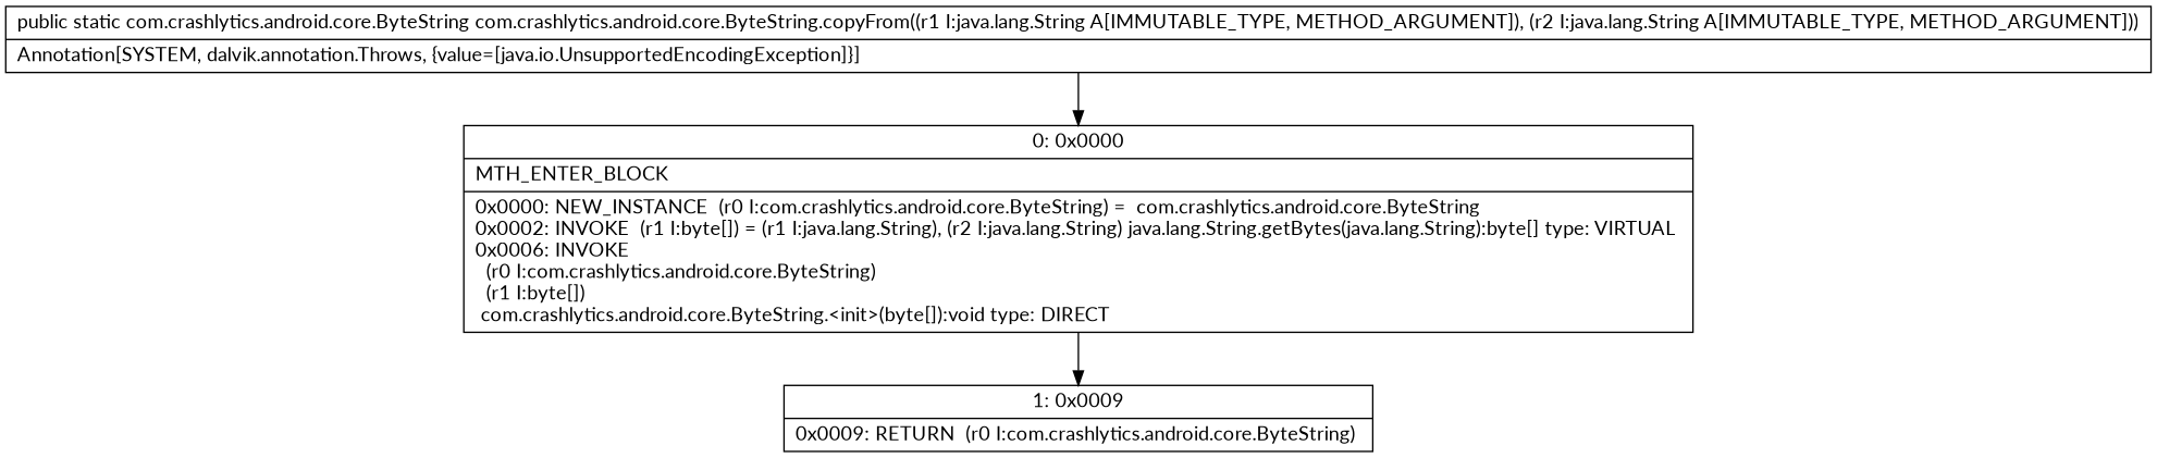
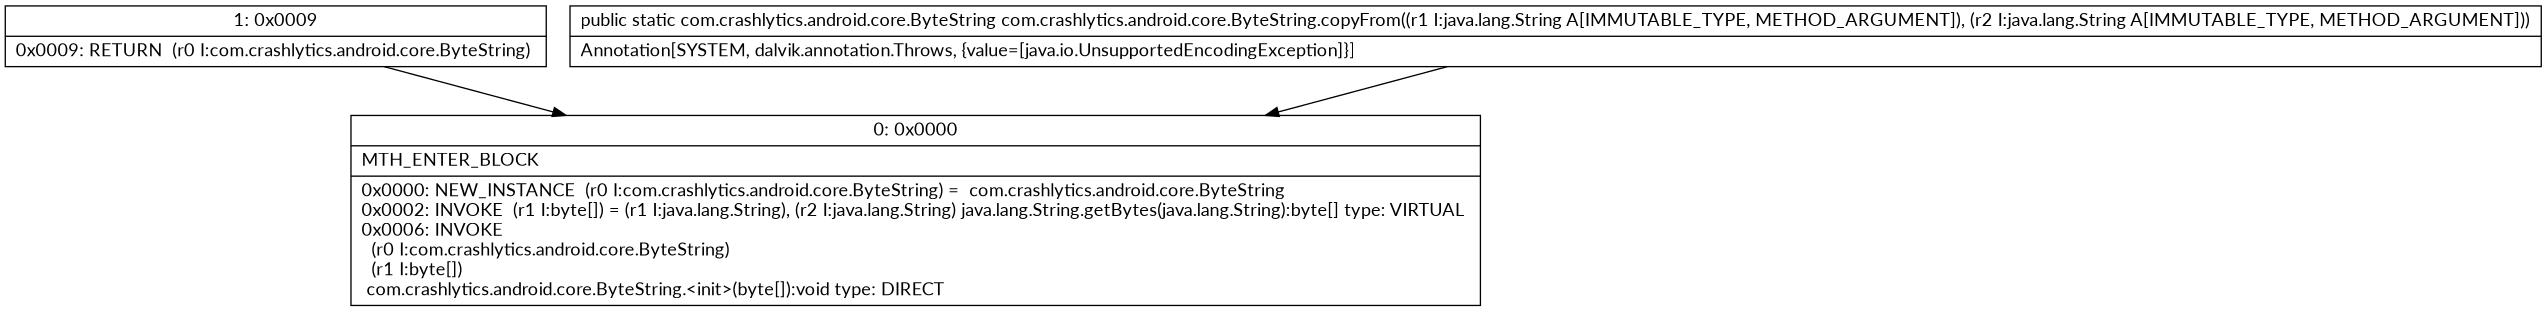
  digraph {
    fontname=Lato
    node [shape=record fontname=Lato]
    edge [fontname=Lato]
    n1 [label="{0\:\ 0x0000|MTH_ENTER_BLOCK\l|0x0000: NEW_INSTANCE  (r0 I:com.crashlytics.android.core.ByteString) =  com.crashlytics.android.core.ByteString \l0x0002: INVOKE  (r1 I:byte[]) = (r1 I:java.lang.String), (r2 I:java.lang.String) java.lang.String.getBytes(java.lang.String):byte[] type: VIRTUAL \l0x0006: INVOKE  \l  (r0 I:com.crashlytics.android.core.ByteString)\l  (r1 I:byte[])\l com.crashlytics.android.core.ByteString.\<init\>(byte[]):void type: DIRECT \l}"]
    n2 [label="{1\:\ 0x0009|0x0009: RETURN  (r0 I:com.crashlytics.android.core.ByteString) \l}"]
    n3 [label="{public static com.crashlytics.android.core.ByteString com.crashlytics.android.core.ByteString.copyFrom((r1 I:java.lang.String A[IMMUTABLE_TYPE, METHOD_ARGUMENT]), (r2 I:java.lang.String A[IMMUTABLE_TYPE, METHOD_ARGUMENT]))  | Annotation[SYSTEM, dalvik.annotation.Throws, \{value=[java.io.UnsupportedEncodingException]\}]\l}"]
-   n1 -> n2
+   n2 -> n1
    n3 -> n1
  }
